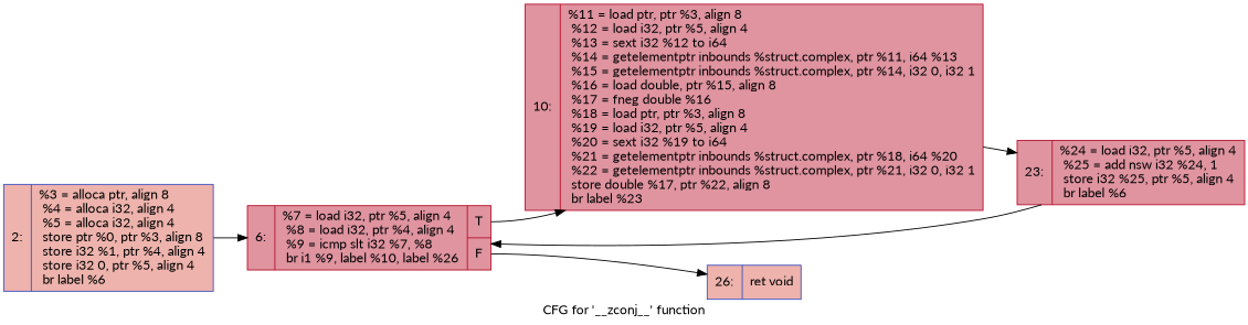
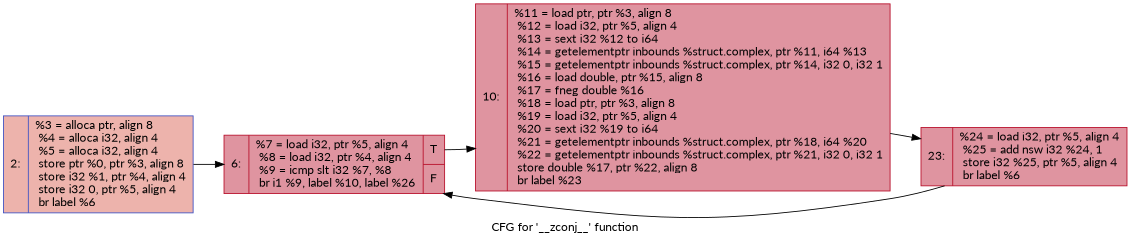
  digraph {
    label="CFG for '__zconj__' function"
    rankdir=LR
    fontname=Lato
    node [color="#b70d28ff" fillcolor="#b70d2870" fontname=Lato shape=record style=filled]
    edge [fontname=Lato]
    n1 [color="#3d50c3ff" fillcolor="#d6524470" label="{2:\l|  %3 = alloca ptr, align 8\l  %4 = alloca i32, align 4\l  %5 = alloca i32, align 4\l  store ptr %0, ptr %3, align 8\l  store i32 %1, ptr %4, align 4\l  store i32 0, ptr %5, align 4\l  br label %6\l}"]
    n2 [label="{6:\l|  %7 = load i32, ptr %5, align 4\l  %8 = load i32, ptr %4, align 4\l  %9 = icmp slt i32 %7, %8\l  br i1 %9, label %10, label %26\l|{<s0>T|<s1>F}}"]
    n3 [label="{10:\l|  %11 = load ptr, ptr %3, align 8\l  %12 = load i32, ptr %5, align 4\l  %13 = sext i32 %12 to i64\l  %14 = getelementptr inbounds %struct.complex, ptr %11, i64 %13\l  %15 = getelementptr inbounds %struct.complex, ptr %14, i32 0, i32 1\l  %16 = load double, ptr %15, align 8\l  %17 = fneg double %16\l  %18 = load ptr, ptr %3, align 8\l  %19 = load i32, ptr %5, align 4\l  %20 = sext i32 %19 to i64\l  %21 = getelementptr inbounds %struct.complex, ptr %18, i64 %20\l  %22 = getelementptr inbounds %struct.complex, ptr %21, i32 0, i32 1\l  store double %17, ptr %22, align 8\l  br label %23\l}"]
-   n4 [color="#3d50c3ff" fillcolor="#d6524470" label="{26:\l|  ret void\l}"]
    n5 [label="{23:\l|  %24 = load i32, ptr %5, align 4\l  %25 = add nsw i32 %24, 1\l  store i32 %25, ptr %5, align 4\l  br label %6\l}"]
    n1 -> n2
    n2 -> n3 [tailport=s0]
-   n2 -> n4 [tailport=s1]
    n3 -> n5
    n5 -> n2
  }
